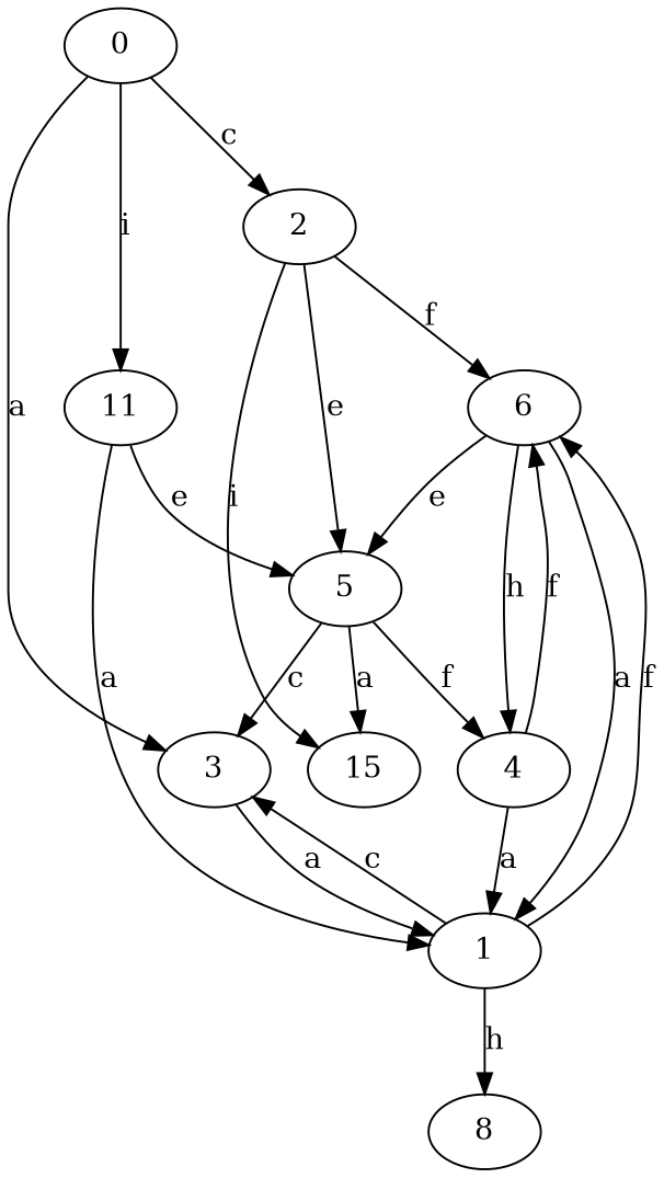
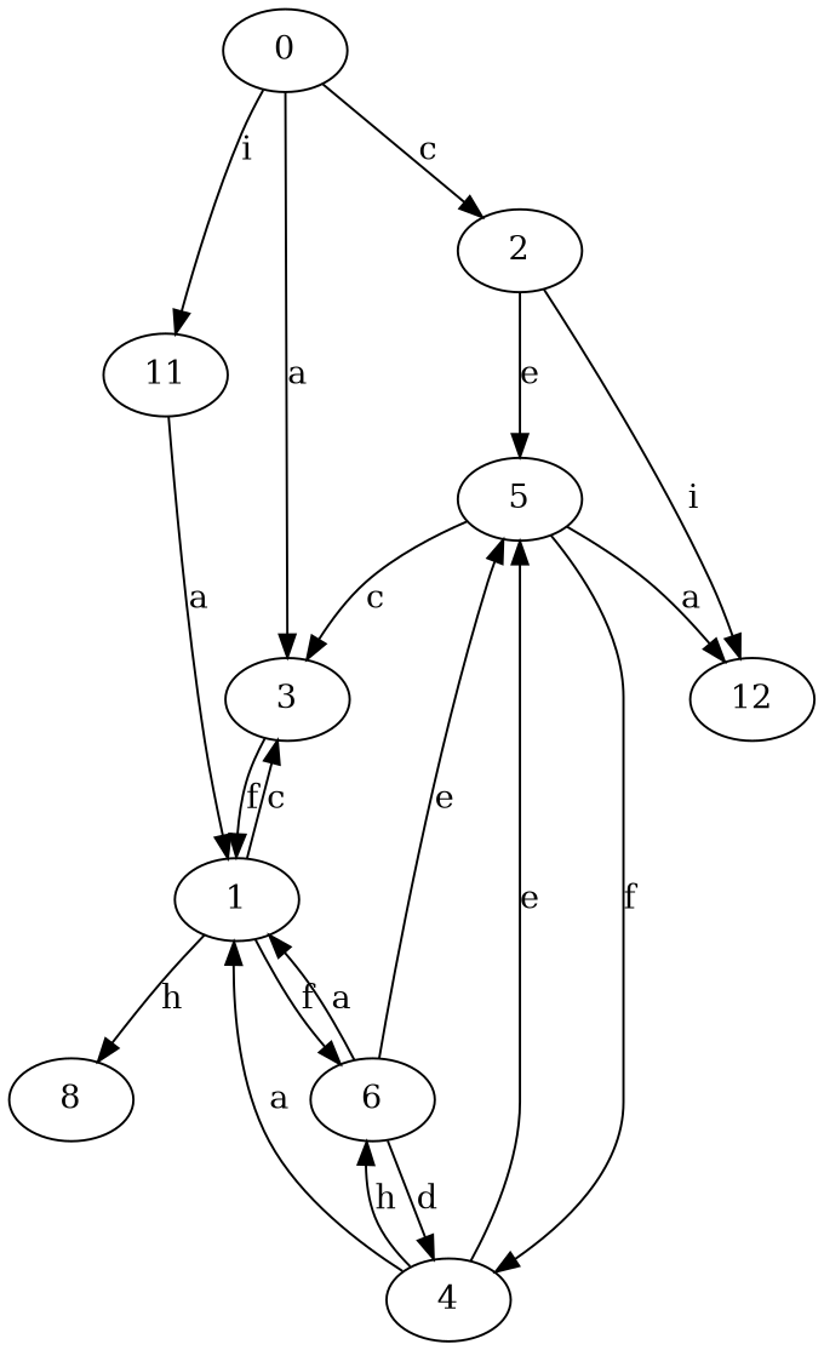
  strict digraph {
    0
    2
    11
    3
    n5 [label=6]
    5
-   12 [label=15]
+   12
    1
    n9 [label=8]
    4
    0 -> 2 [label=c]
    0 -> 11 [label=i]
    0 -> 3 [label=a]
-   2 -> n5 [label=f]
    2 -> 5 [label=e]
    2 -> 12 [label=i]
    11 -> 1 [label=a]
-   3 -> 1 [label=a]
+   3 -> 1 [label=f]
    n5 -> 5 [label=e]
    n5 -> 1 [label=a]
-   n5 -> 4 [label=h]
+   n5 -> 4 [label=d]
    5 -> 3 [label=c]
    5 -> 12 [label=a]
    5 -> 4 [label=f]
    1 -> 3 [label=c]
    1 -> n5 [label=f]
    1 -> n9 [label=h]
-   4 -> n5 [label=f]
-   11 -> 5 [label=e]
+   4 -> n5 [label=h]
+   4 -> 5 [label=e]
    4 -> 1 [label=a]
  }
